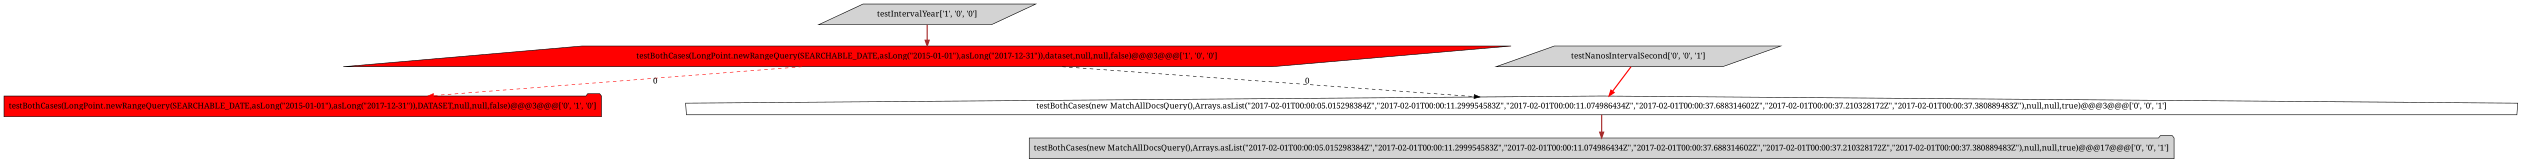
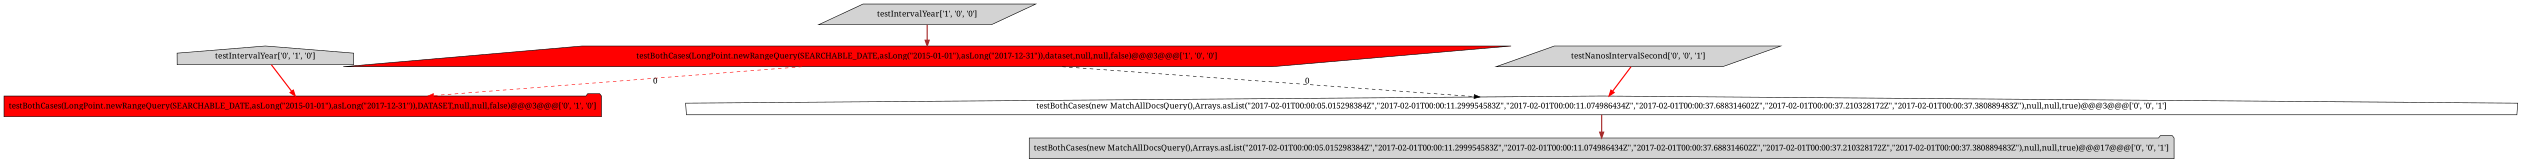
  digraph {
    fontname="Noto Serif"
    node [fillcolor=lightgray shape=parallelogram style=filled fontname="Noto Serif"]
    edge [style=bold color=red fontname="Noto Serif"]
    n1 [fillcolor=white label="testBothCases(new MatchAllDocsQuery(),Arrays.asList(\"2017-02-01T00:00:05.015298384Z\",\"2017-02-01T00:00:11.299954583Z\",\"2017-02-01T00:00:11.074986434Z\",\"2017-02-01T00:00:37.688314602Z\",\"2017-02-01T00:00:37.210328172Z\",\"2017-02-01T00:00:37.380889483Z\"),null,null,true)@@@3@@@['0', '0', '1']" shape=house]
    n2 [label="testBothCases(new MatchAllDocsQuery(),Arrays.asList(\"2017-02-01T00:00:05.015298384Z\",\"2017-02-01T00:00:11.299954583Z\",\"2017-02-01T00:00:11.074986434Z\",\"2017-02-01T00:00:37.688314602Z\",\"2017-02-01T00:00:37.210328172Z\",\"2017-02-01T00:00:37.380889483Z\"),null,null,true)@@@17@@@['0', '0', '1']" shape=folder]
    n3 [fillcolor=red label="testBothCases(LongPoint.newRangeQuery(SEARCHABLE_DATE,asLong(\"2015-01-01\"),asLong(\"2017-12-31\")),dataset,null,null,false)@@@3@@@['1', '0', '0']"]
    n4 [fillcolor=red label="testBothCases(LongPoint.newRangeQuery(SEARCHABLE_DATE,asLong(\"2015-01-01\"),asLong(\"2017-12-31\")),DATASET,null,null,false)@@@3@@@['0', '1', '0']" shape=folder]
+   n5 [label="testIntervalYear['0', '1', '0']" shape=house]
    n6 [label="testIntervalYear['1', '0', '0']"]
    n7 [label="testNanosIntervalSecond['0', '0', '1']"]
    n1 -> n2 [color=brown]
    n3 -> n1 [label=0 style=dashed color=black]
    n3 -> n4 [label=0 style=dashed]
+   n5 -> n4
    n6 -> n3 [color=brown]
    n7 -> n1
  }
